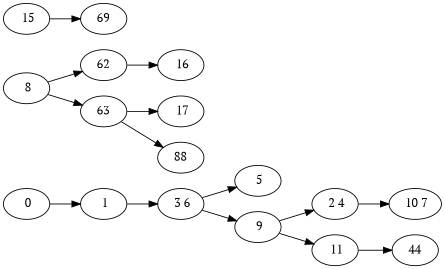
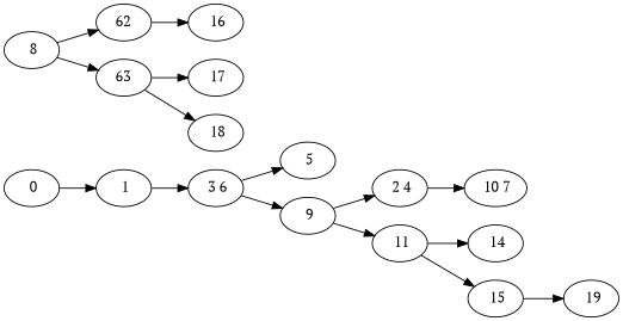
  digraph {
    fontname="PT Serif"
    rankdir=LR
    node [fontname="PT Serif"]
    edge [fontname="PT Serif"]
    " 0"
    " 1"
    " 3 6"
    " 5"
    " 9"
    " 2 4"
    " 10 7"
    n8 [label=62]
    " 8"
    n10 [label=63]
    " 11"
-   " 14" [label=44]
+   " 14"
    " 15"
    " 16"
    " 17"
-   " 18" [label=88]
-   " 19" [label=69]
+   " 18"
+   " 19"
    " 0" -> " 1"
    " 1" -> " 3 6"
    " 3 6" -> " 5"
    " 3 6" -> " 9"
    " 9" -> " 2 4"
    " 9" -> " 11"
    " 2 4" -> " 10 7"
    n8 -> " 16"
    " 8" -> n8
    " 8" -> n10
    n10 -> " 17"
    n10 -> " 18"
    " 11" -> " 14"
+   " 11" -> " 15"
    " 15" -> " 19"
  }
